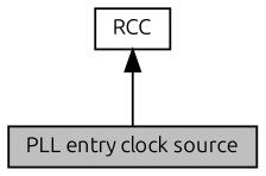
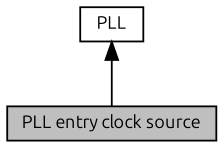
  digraph {
    rankdir=TB
    fontname=Ubuntu
    node [color=black fontname=Ubuntu fontsize=10 shape=box style=filled]
-   n1 [fillcolor=white height=0.2 label=RCC width=0.4]
+   n1 [fillcolor=white height=0.2 label=PLL width=0.4]
    n2 [fillcolor=grey75 fontcolor=black height=0.2 label="PLL entry clock source" width=0.4]
    n1 -> n2 [dir=back fontname=Ubuntu fontsize=10 labelfontname=Helvetica labelfontsize=10 shape=plaintext style=solid]
  }
